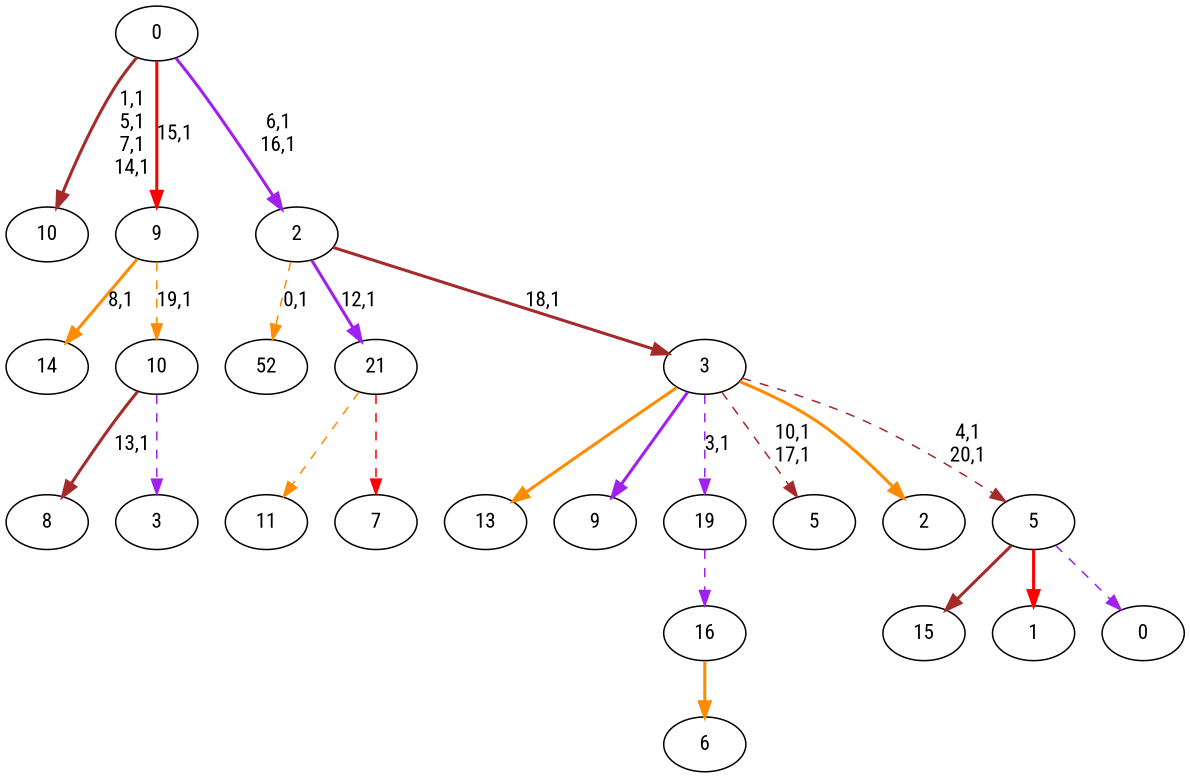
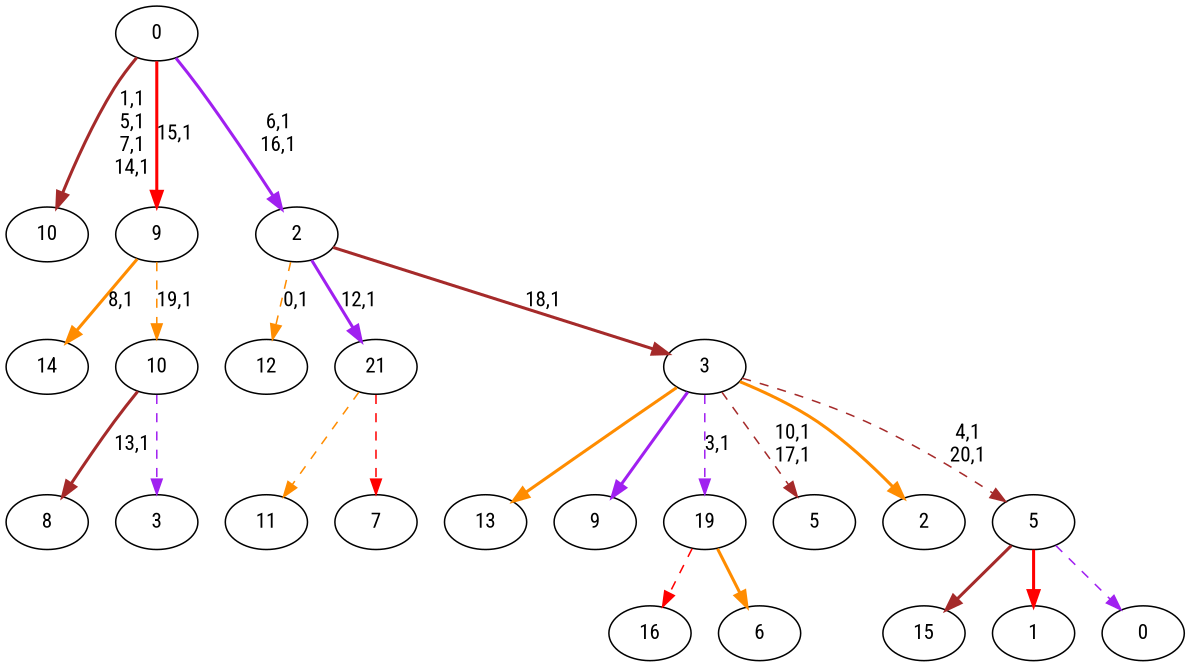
  digraph {
    fontname="Roboto Condensed"
    node [fontname="Roboto Condensed"]
    edge [color=darkorange fontname="Roboto Condensed" style=bold]
    n1 [label=16]
    n2 [label=15]
    n3 [label=14]
    n4 [label=13]
-   n5 [label=52]
+   n5 [label=12]
    n6 [label=11]
    n7 [label=10]
    n8 [label=9]
    n9 [label=8]
    n10 [label=7]
    21
    n12 [label=6]
    19
    n14 [label=5]
    n15 [label=3]
    10
    9
    n18 [label=2]
    n19 [label=1]
    n20 [label=0]
    5
    3
    2
    0
    21 -> n6 [style=dashed]
    21 -> n10 [color=red style=dashed]
-   19 -> n1 [color=purple style=dashed]
-   n1 -> n12
+   19 -> n1 [color=red style=dashed]
+   19 -> n12
    10 -> n9 [color=brown label="13,1"]
    10 -> n15 [color=purple style=dashed]
    9 -> n3 [label="8,1"]
    9 -> 10 [label="19,1" style=dashed]
    5 -> n2 [color=brown]
    5 -> n19 [color=red]
    5 -> n20 [color=purple style=dashed]
    3 -> n4
    3 -> n8 [color=purple]
    3 -> 19 [color=purple label="3,1" style=dashed]
    3 -> n14 [color=brown label="10,1\n17,1" style=dashed]
    3 -> n18
    3 -> 5 [color=brown label="4,1\n20,1" style=dashed]
    2 -> n5 [label="0,1" style=dashed]
    2 -> 21 [color=purple label="12,1"]
    2 -> 3 [color=brown label="18,1"]
    0 -> n7 [color=brown label="1,1\n5,1\n7,1\n14,1"]
    0 -> 9 [color=red label="15,1"]
    0 -> 2 [color=purple label="6,1\n16,1"]
  }
